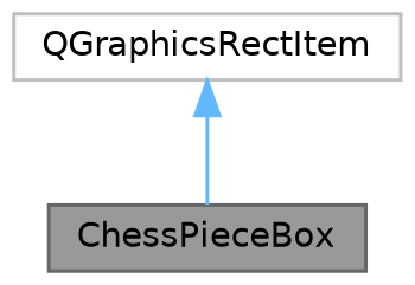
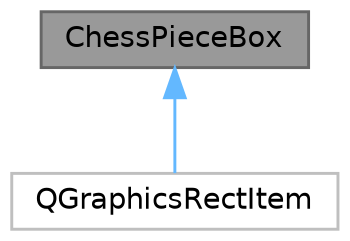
  digraph {
    node [fontname=Helvetica fontsize=10 shape=box style=filled]
    n1 [color=gray40 fillcolor=grey60 fontcolor=black height=0.2 label=ChessPieceBox width=0.4]
    n2 [color=grey75 fillcolor=white height=0.2 label=QGraphicsRectItem width=0.4]
-   n2 -> n1 [color=steelblue1 dir=back fontname=Helvetica fontsize=10 labelfontname=Helvetica labelfontsize=10 style=solid]
+   n1 -> n2 [color=steelblue1 dir=back fontname=Helvetica fontsize=10 labelfontname=Helvetica labelfontsize=10 style=solid]
  }
